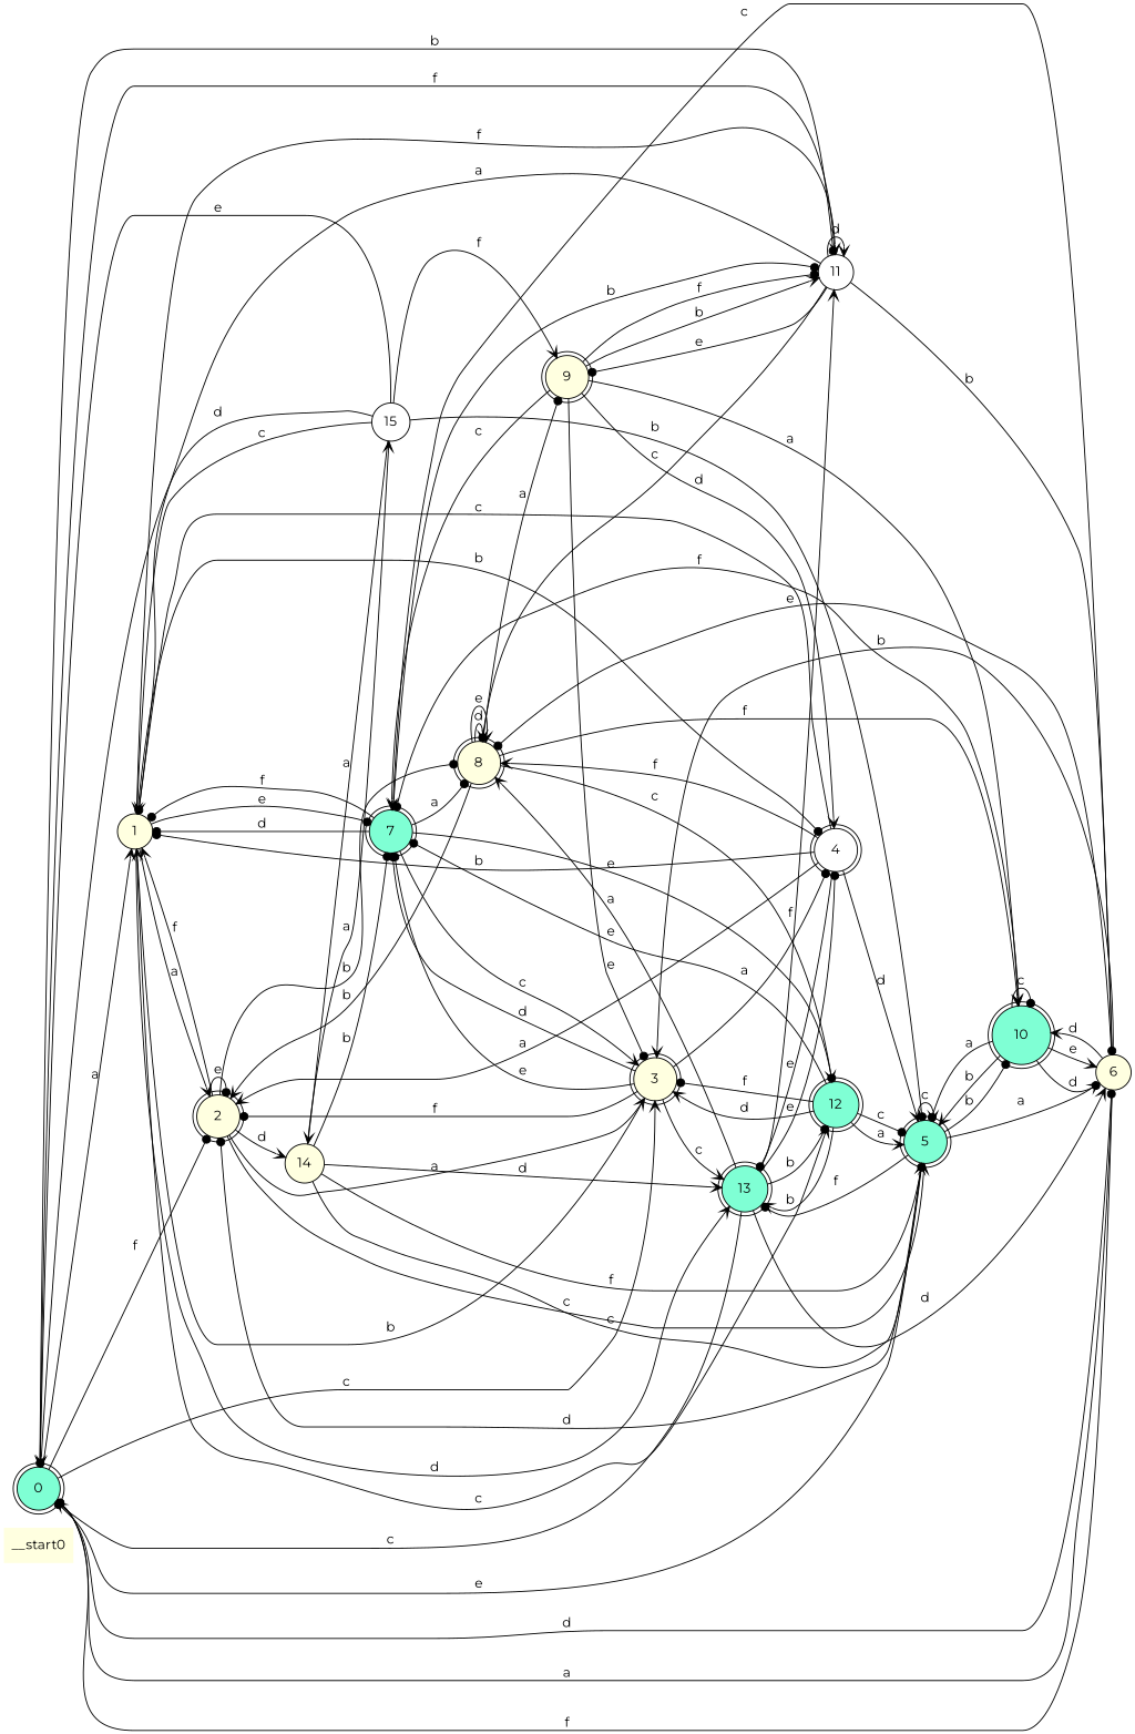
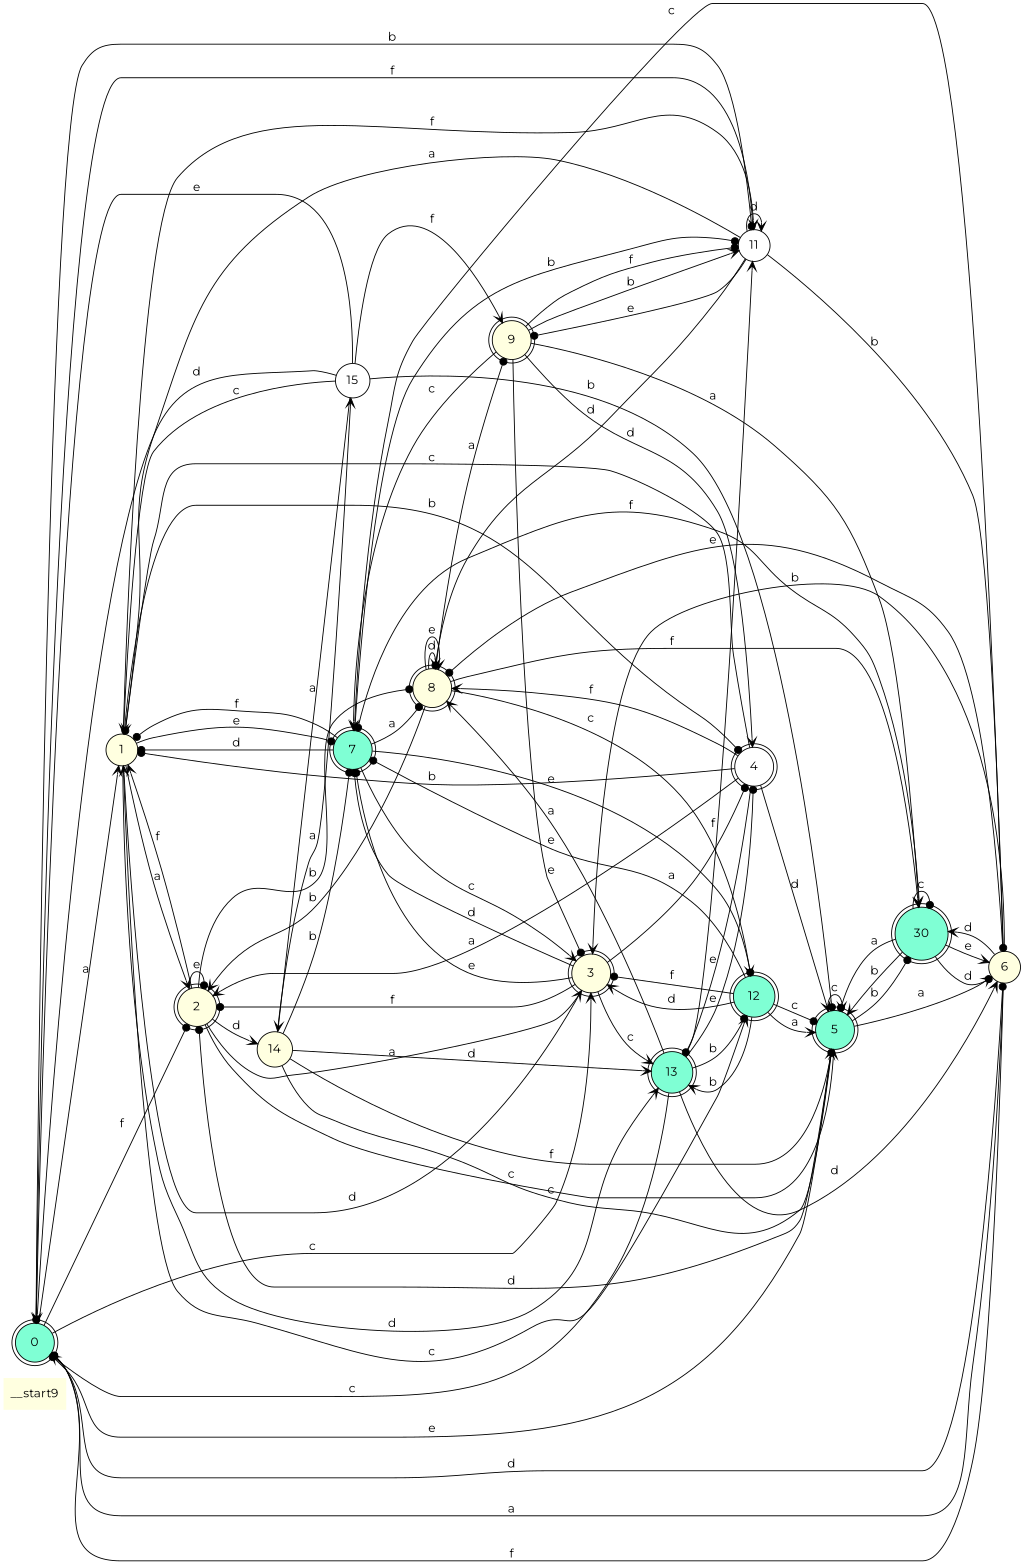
  digraph {
    fontname=Montserrat
    rankdir=LR
    node [fillcolor=lightyellow fontname=Montserrat shape=doublecircle style="rounded,filled" color=black]
    edge [arrowhead=vee fontname=Montserrat]
-   __start0 [shape=none style=filled color=""]
+   __start0 [shape=none style=filled label=__start9 color=""]
    n2 [fillcolor=aquamarine label=0]
    n3 [label=1 shape=circle style=filled]
    n4 [label=2]
    n5 [label=3]
    n6 [label=6 shape=circle style=filled]
    n7 [fillcolor=white label=11 shape=circle style=filled]
    n8 [fillcolor=aquamarine label=7]
    n9 [fillcolor=white label=4]
    n10 [fillcolor=aquamarine label=12]
    n11 [fillcolor=aquamarine label=13]
    n12 [fillcolor=aquamarine label=5]
    n13 [label=8]
    n14 [label=14 shape=circle style=filled]
-   n15 [fillcolor=aquamarine label=10]
+   n15 [fillcolor=aquamarine label=30]
    n16 [label=9]
    n17 [fillcolor=white label=15 shape=circle style=filled]
    n2 -> n3 [label=a]
    n2 -> n4 [arrowhead=dot label=f]
    n2 -> n5 [label=c]
    n2 -> n6 [arrowhead=dot label=d]
    n2 -> n7 [arrowhead=dot label=b]
    n3 -> n4 [label=a]
    n3 -> n7 [label=f]
    n3 -> n8 [arrowhead=dot label=e]
    n3 -> n9 [arrowhead=dot label=b]
    n3 -> n10 [label=c]
    n3 -> n11 [label=d]
    n4 -> n3 [label=f]
    n4 -> n4 [arrowhead=dot label=e]
    n4 -> n5 [label=a]
    n4 -> n12 [label=c]
    n4 -> n13 [arrowhead=dot label=b]
    n4 -> n14 [label=d]
-   n5 -> n3 [label=b]
+   n5 -> n3 [label=d]
    n5 -> n4 [arrowhead=dot label=f]
    n5 -> n8 [arrowhead=dot label=d]
    n5 -> n8 [arrowhead=dot label=e]
    n5 -> n9 [arrowhead=dot label=a]
    n5 -> n11 [label=c]
    n6 -> n2 [arrowhead=dot label=a]
    n6 -> n2 [arrowhead=dot label=f]
    n6 -> n5 [label=b]
    n6 -> n8 [label=c]
    n6 -> n13 [arrowhead=dot label=e]
    n6 -> n15 [label=d]
    n7 -> n2 [label=f]
    n7 -> n3 [arrowhead=dot label=a]
    n7 -> n6 [arrowhead=dot label=b]
    n7 -> n7 [label=d]
-   n7 -> n13 [arrowhead=dot label=c]
+   n7 -> n13 [arrowhead=dot label=d]
    n7 -> n16 [arrowhead=dot label=e]
    n8 -> n3 [arrowhead=dot label=d]
    n8 -> n3 [arrowhead=dot label=f]
    n8 -> n5 [label=c]
    n8 -> n7 [arrowhead=dot label=b]
    n8 -> n10 [arrowhead=dot label=e]
    n8 -> n13 [arrowhead=dot label=a]
    n9 -> n3 [arrowhead=dot label=b]
    n9 -> n3 [label=c]
    n9 -> n4 [label=a]
    n9 -> n11 [arrowhead=dot label=e]
    n9 -> n12 [label=d]
    n9 -> n13 [label=f]
    n10 -> n5 [label=d]
    n10 -> n5 [arrowhead=dot label=f]
    n10 -> n8 [arrowhead=dot label=e]
    n10 -> n11 [label=b]
    n10 -> n12 [label=a]
    n10 -> n12 [arrowhead=dot label=c]
    n11 -> n2 [label=c]
    n11 -> n6 [label=d]
    n11 -> n7 [label=f]
    n11 -> n9 [arrowhead=dot label=e]
    n11 -> n10 [arrowhead=dot label=b]
    n11 -> n13 [label=a]
    n12 -> n2 [arrowhead=dot label=e]
    n12 -> n4 [arrowhead=dot label=d]
    n12 -> n6 [label=a]
-   n12 -> n11 [arrowhead=dot label=f]
    n12 -> n12 [label=c]
    n12 -> n15 [arrowhead=dot label=b]
    n13 -> n4 [label=b]
    n13 -> n10 [label=c]
    n13 -> n13 [label=d]
    n13 -> n13 [label=e]
    n13 -> n15 [label=f]
    n13 -> n16 [arrowhead=dot label=a]
    n14 -> n8 [arrowhead=dot label=b]
    n14 -> n11 [label=d]
    n14 -> n12 [arrowhead=dot label=c]
    n14 -> n12 [label=f]
    n14 -> n17 [label=a]
    n15 -> n6 [arrowhead=dot label=d]
    n15 -> n6 [label=e]
    n15 -> n8 [arrowhead=dot label=f]
    n15 -> n12 [arrowhead=dot label=a]
    n15 -> n12 [label=b]
    n15 -> n15 [arrowhead=dot label=c]
    n16 -> n5 [arrowhead=dot label=e]
    n16 -> n7 [label=b]
    n16 -> n7 [arrowhead=dot label=f]
    n16 -> n8 [label=c]
    n16 -> n9 [label=d]
    n16 -> n15 [label=a]
    n17 -> n2 [label=d]
    n17 -> n2 [arrowhead=dot label=e]
    n17 -> n3 [label=c]
    n17 -> n12 [arrowhead=dot label=b]
    n17 -> n14 [label=a]
    n17 -> n16 [label=f]
  }
